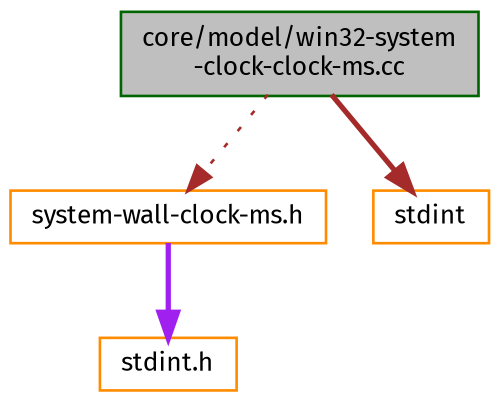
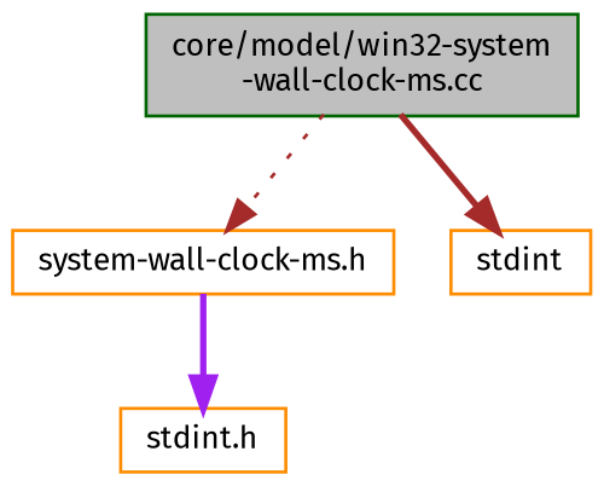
  digraph {
    fontname="Fira Sans"
    node [color=darkorange fillcolor=white fontname="Fira Sans" fontsize=10 shape=record style=filled]
    edge [color=brown fontname="Fira Sans" fontsize=10 labelfontname=Helvetica labelfontsize=10 style=bold]
-   n1 [color=darkgreen fillcolor=grey75 fontcolor=black height=0.2 label="core/model/win32-system\l-clock-clock-ms.cc" width=0.4]
+   n1 [color=darkgreen fillcolor=grey75 fontcolor=black height=0.2 label="core/model/win32-system\l-wall-clock-ms.cc" width=0.4]
    n2 [height=0.2 label="system-wall-clock-ms.h" width=0.4]
    n3 [height=0.2 label=stdint width=0.4]
    n4 [height=0.2 label="stdint.h" width=0.4]
    n1 -> n2 [style=dotted]
    n1 -> n3
    n2 -> n4 [color=purple]
  }
